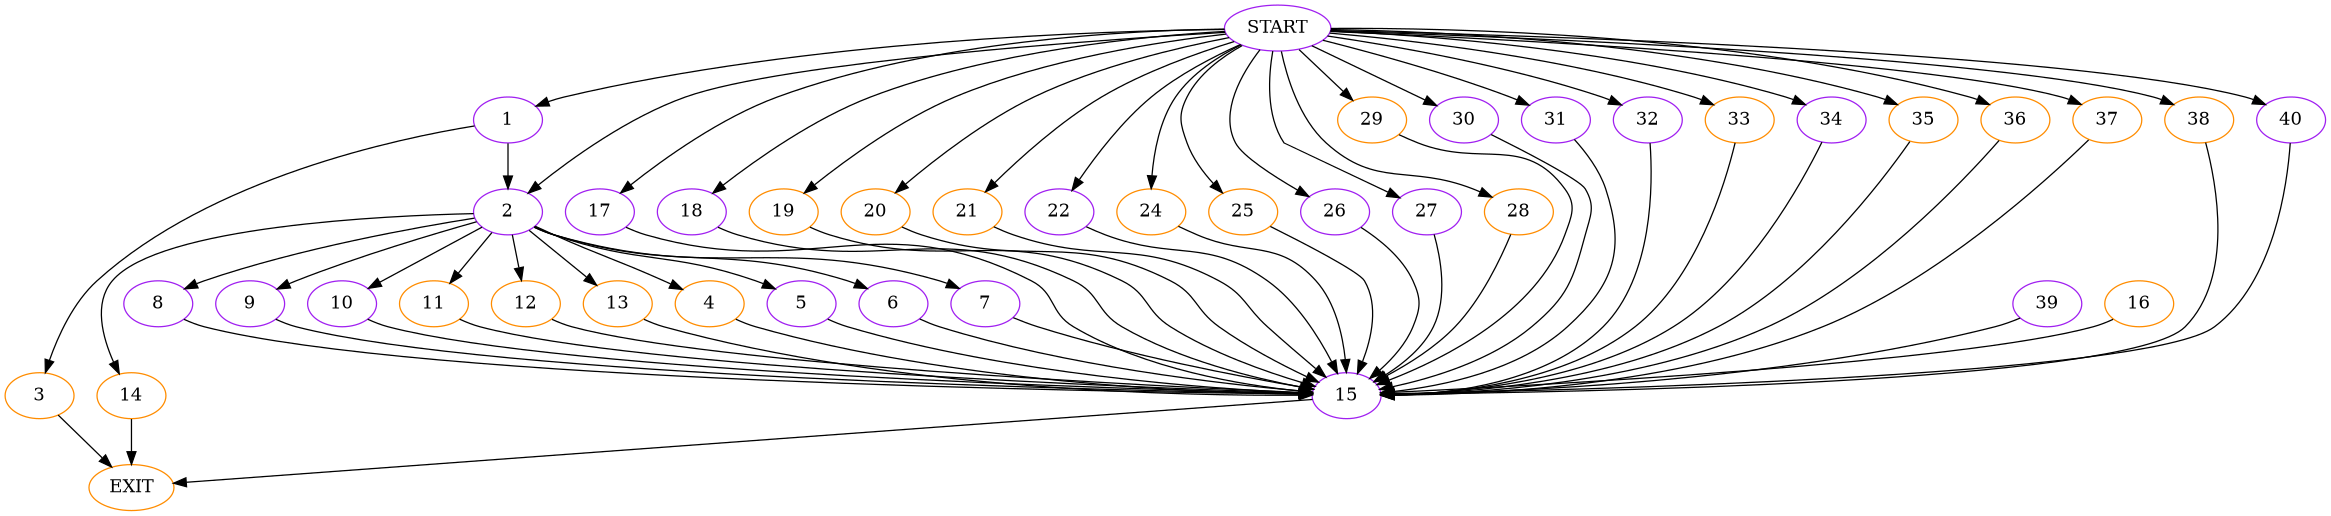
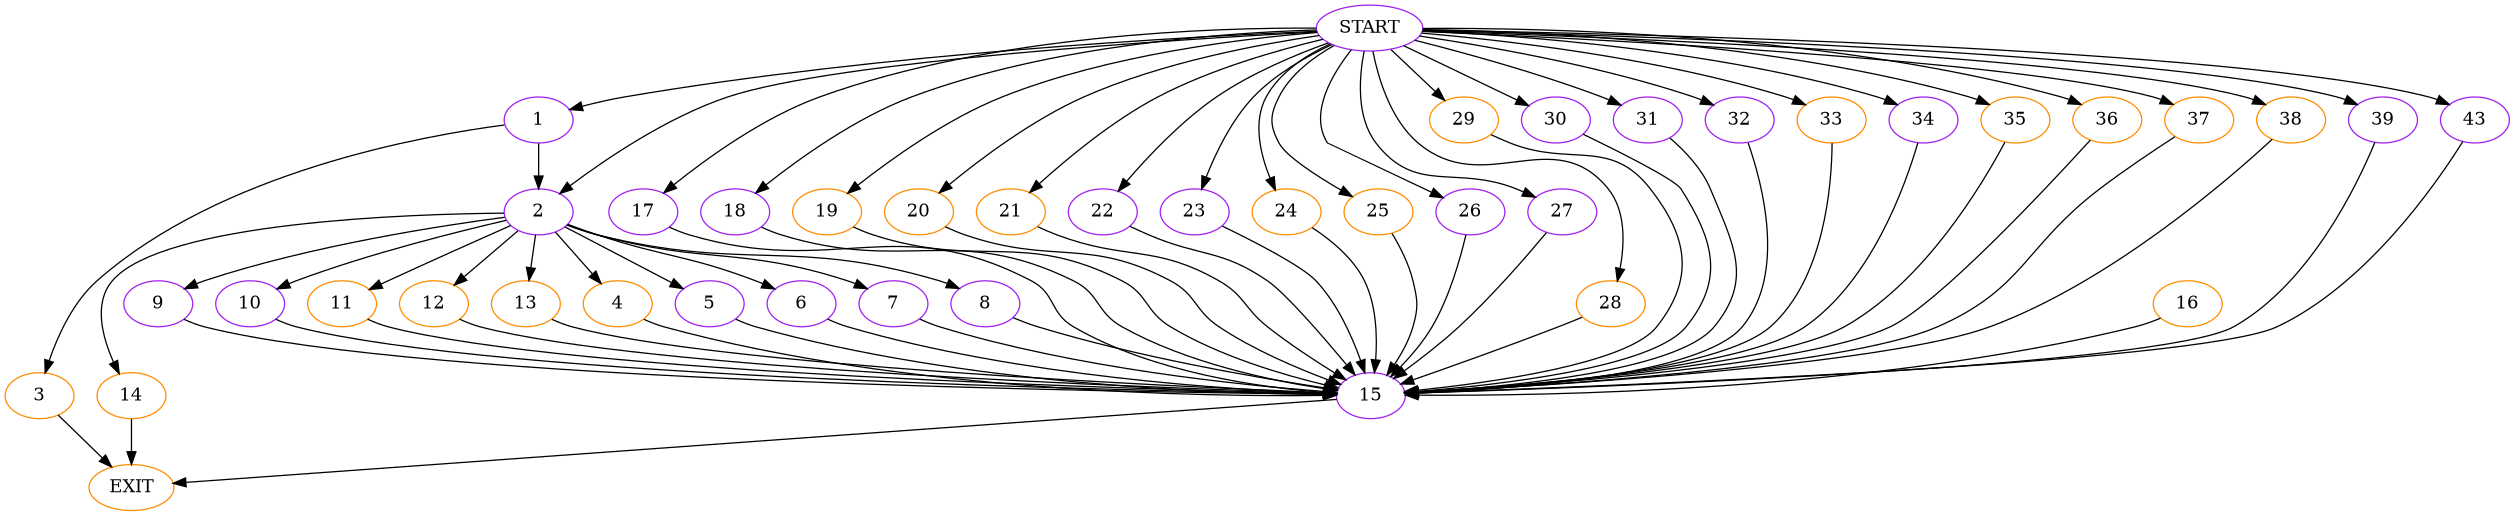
  digraph {
    node [color=purple]
    n1 [label=START]
    1
    17
    18
    19 [color=darkorange]
    20 [color=darkorange]
    21 [color=darkorange]
    22
+   23
    24 [color=darkorange]
    25 [color=darkorange]
    26
    27
    28 [color=darkorange]
    29 [color=darkorange]
    30
    31
    32
    33 [color=darkorange]
    34
    35 [color=darkorange]
    36 [color=darkorange]
    37 [color=darkorange]
    38 [color=darkorange]
    39
-   40
+   40 [label=43]
    2
    3 [color=darkorange]
    16 [color=darkorange]
    15
    n31 [color=darkorange label=EXIT]
    4 [color=darkorange]
    5
    6
    7
    8
    9
    10
    11 [color=darkorange]
    12 [color=darkorange]
    13 [color=darkorange]
    14 [color=darkorange]
    n1 -> 1
    n1 -> 17
    n1 -> 18
    n1 -> 19
    n1 -> 20
    n1 -> 21
    n1 -> 22
+   n1 -> 23
    n1 -> 24
    n1 -> 25
    n1 -> 26
    n1 -> 27
    n1 -> 28
    n1 -> 29
    n1 -> 30
    n1 -> 31
    n1 -> 32
    n1 -> 33
    n1 -> 34
    n1 -> 35
    n1 -> 36
    n1 -> 37
    n1 -> 38
+   n1 -> 39
    n1 -> 40
    n1 -> 2
    1 -> 2
    1 -> 3
    17 -> 15
    18 -> 15
    19 -> 15
    20 -> 15
    21 -> 15
    22 -> 15
+   23 -> 15
    24 -> 15
    25 -> 15
    26 -> 15
    27 -> 15
    28 -> 15
    29 -> 15
    30 -> 15
    31 -> 15
    32 -> 15
    33 -> 15
    34 -> 15
    35 -> 15
    36 -> 15
    37 -> 15
    38 -> 15
    39 -> 15
    40 -> 15
    2 -> 4
    2 -> 5
    2 -> 6
    2 -> 7
    2 -> 8
    2 -> 9
    2 -> 10
    2 -> 11
    2 -> 12
    2 -> 13
    2 -> 14
    3 -> n31
    16 -> 15
    15 -> n31
    4 -> 15
    5 -> 15
    6 -> 15
    7 -> 15
    8 -> 15
    9 -> 15
    10 -> 15
    11 -> 15
    12 -> 15
    13 -> 15
    14 -> n31
  }
